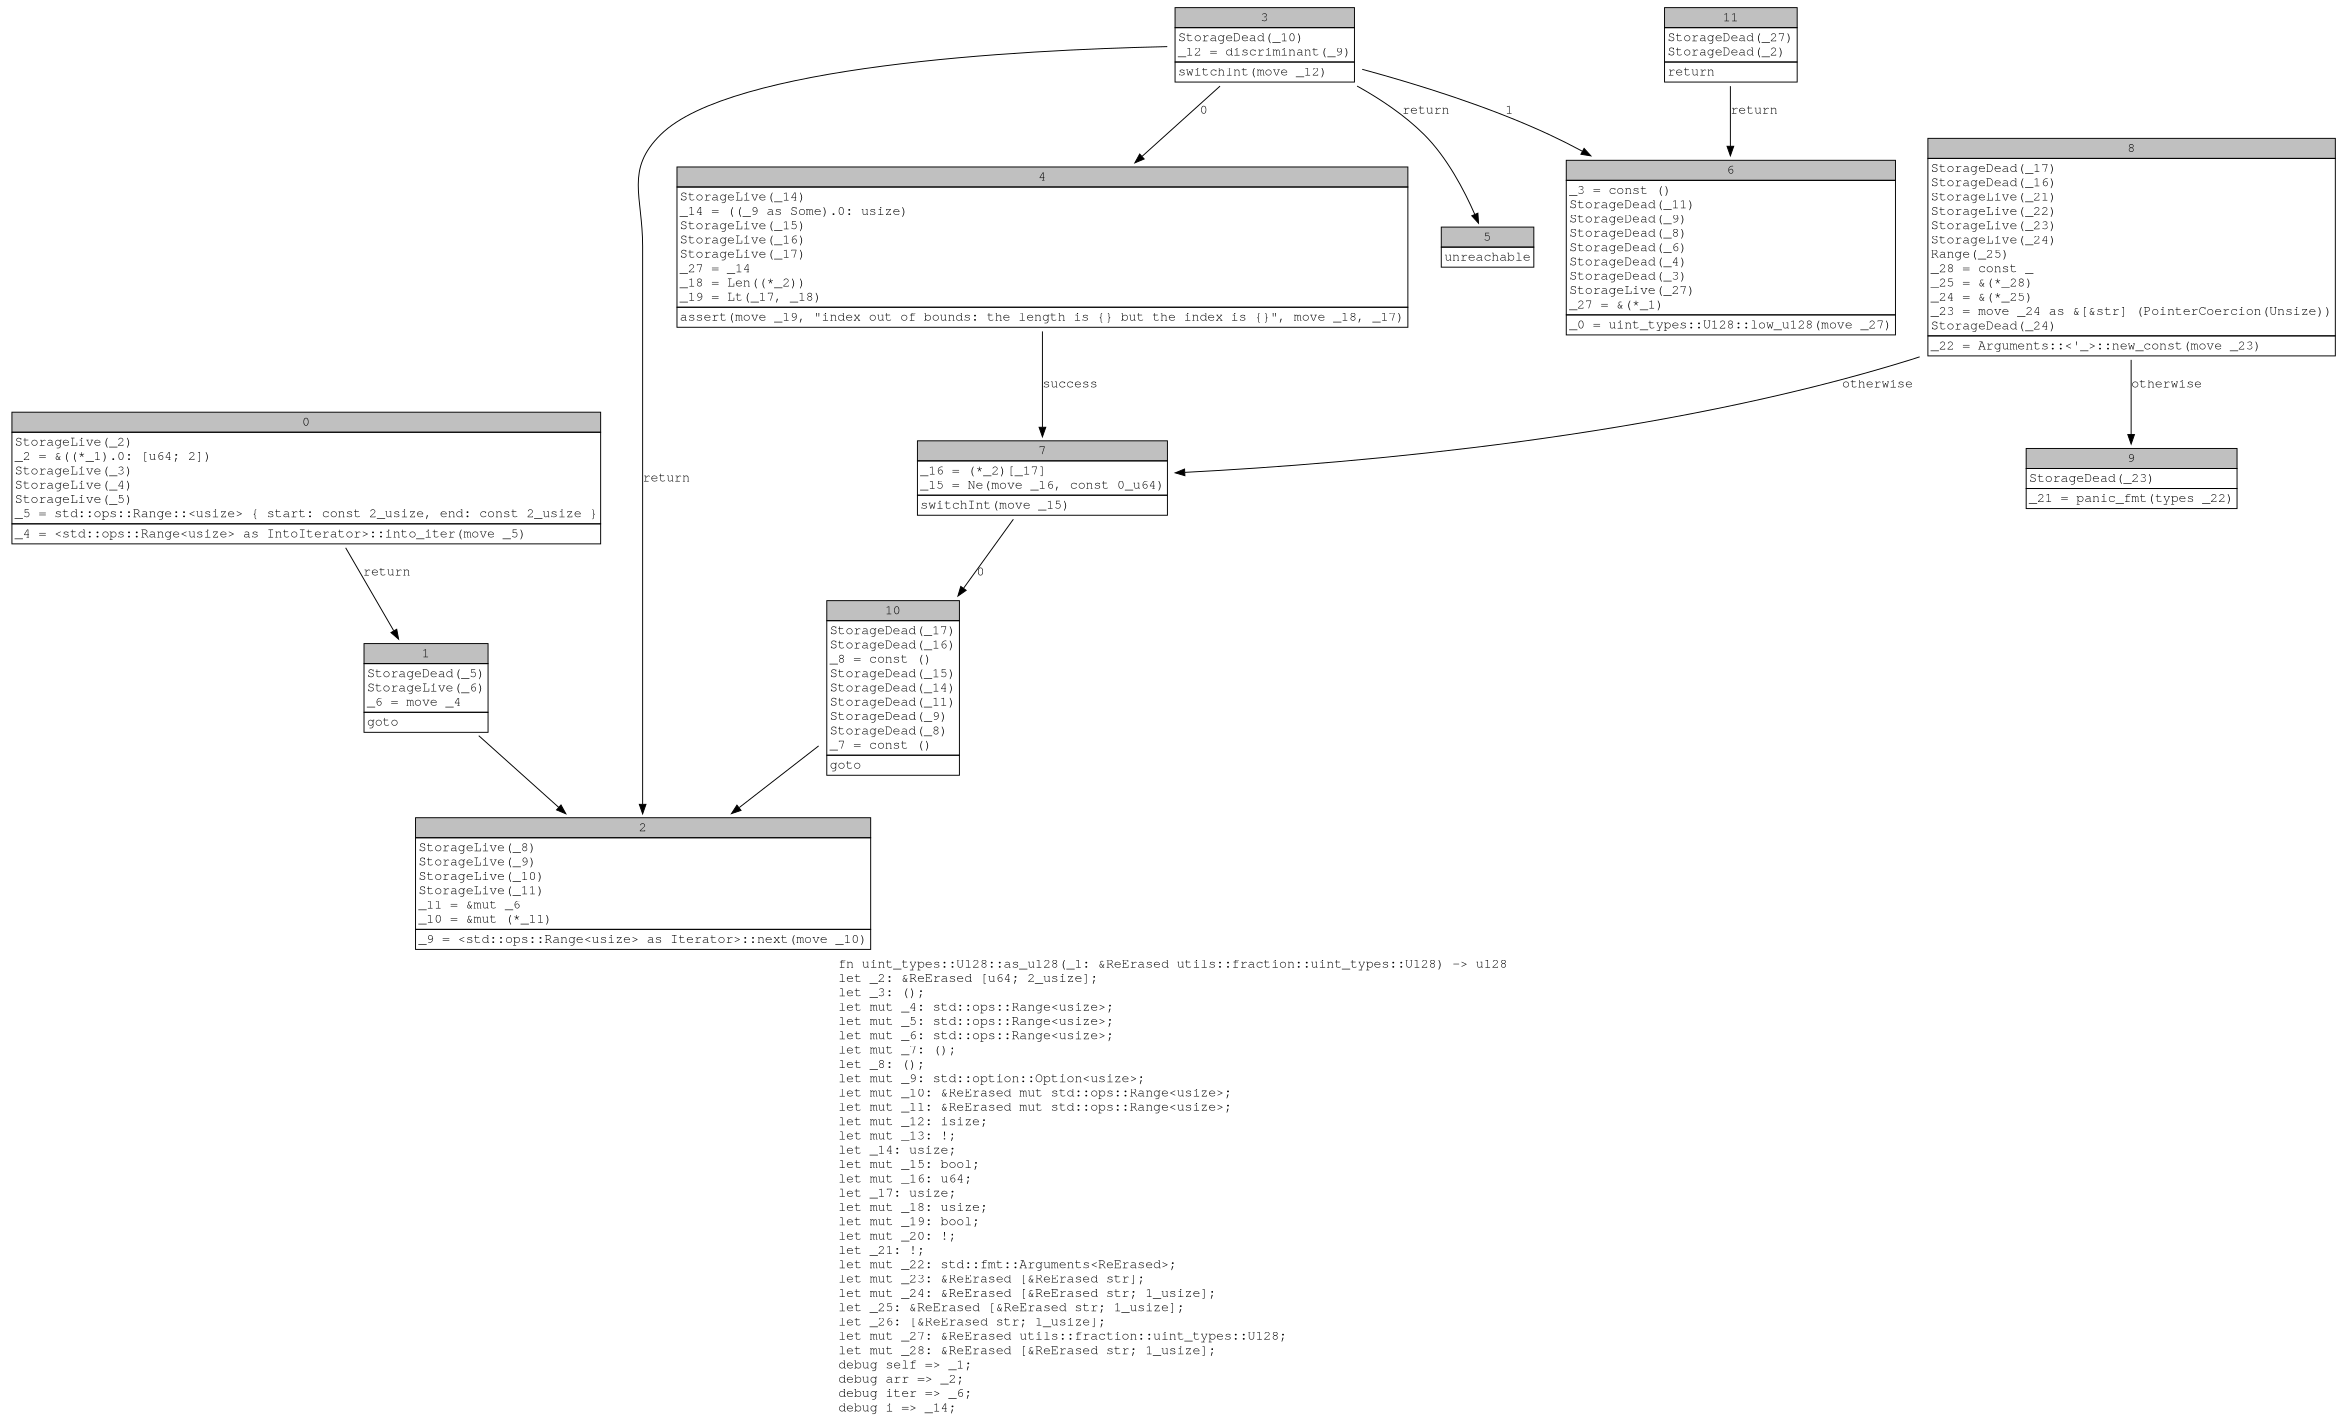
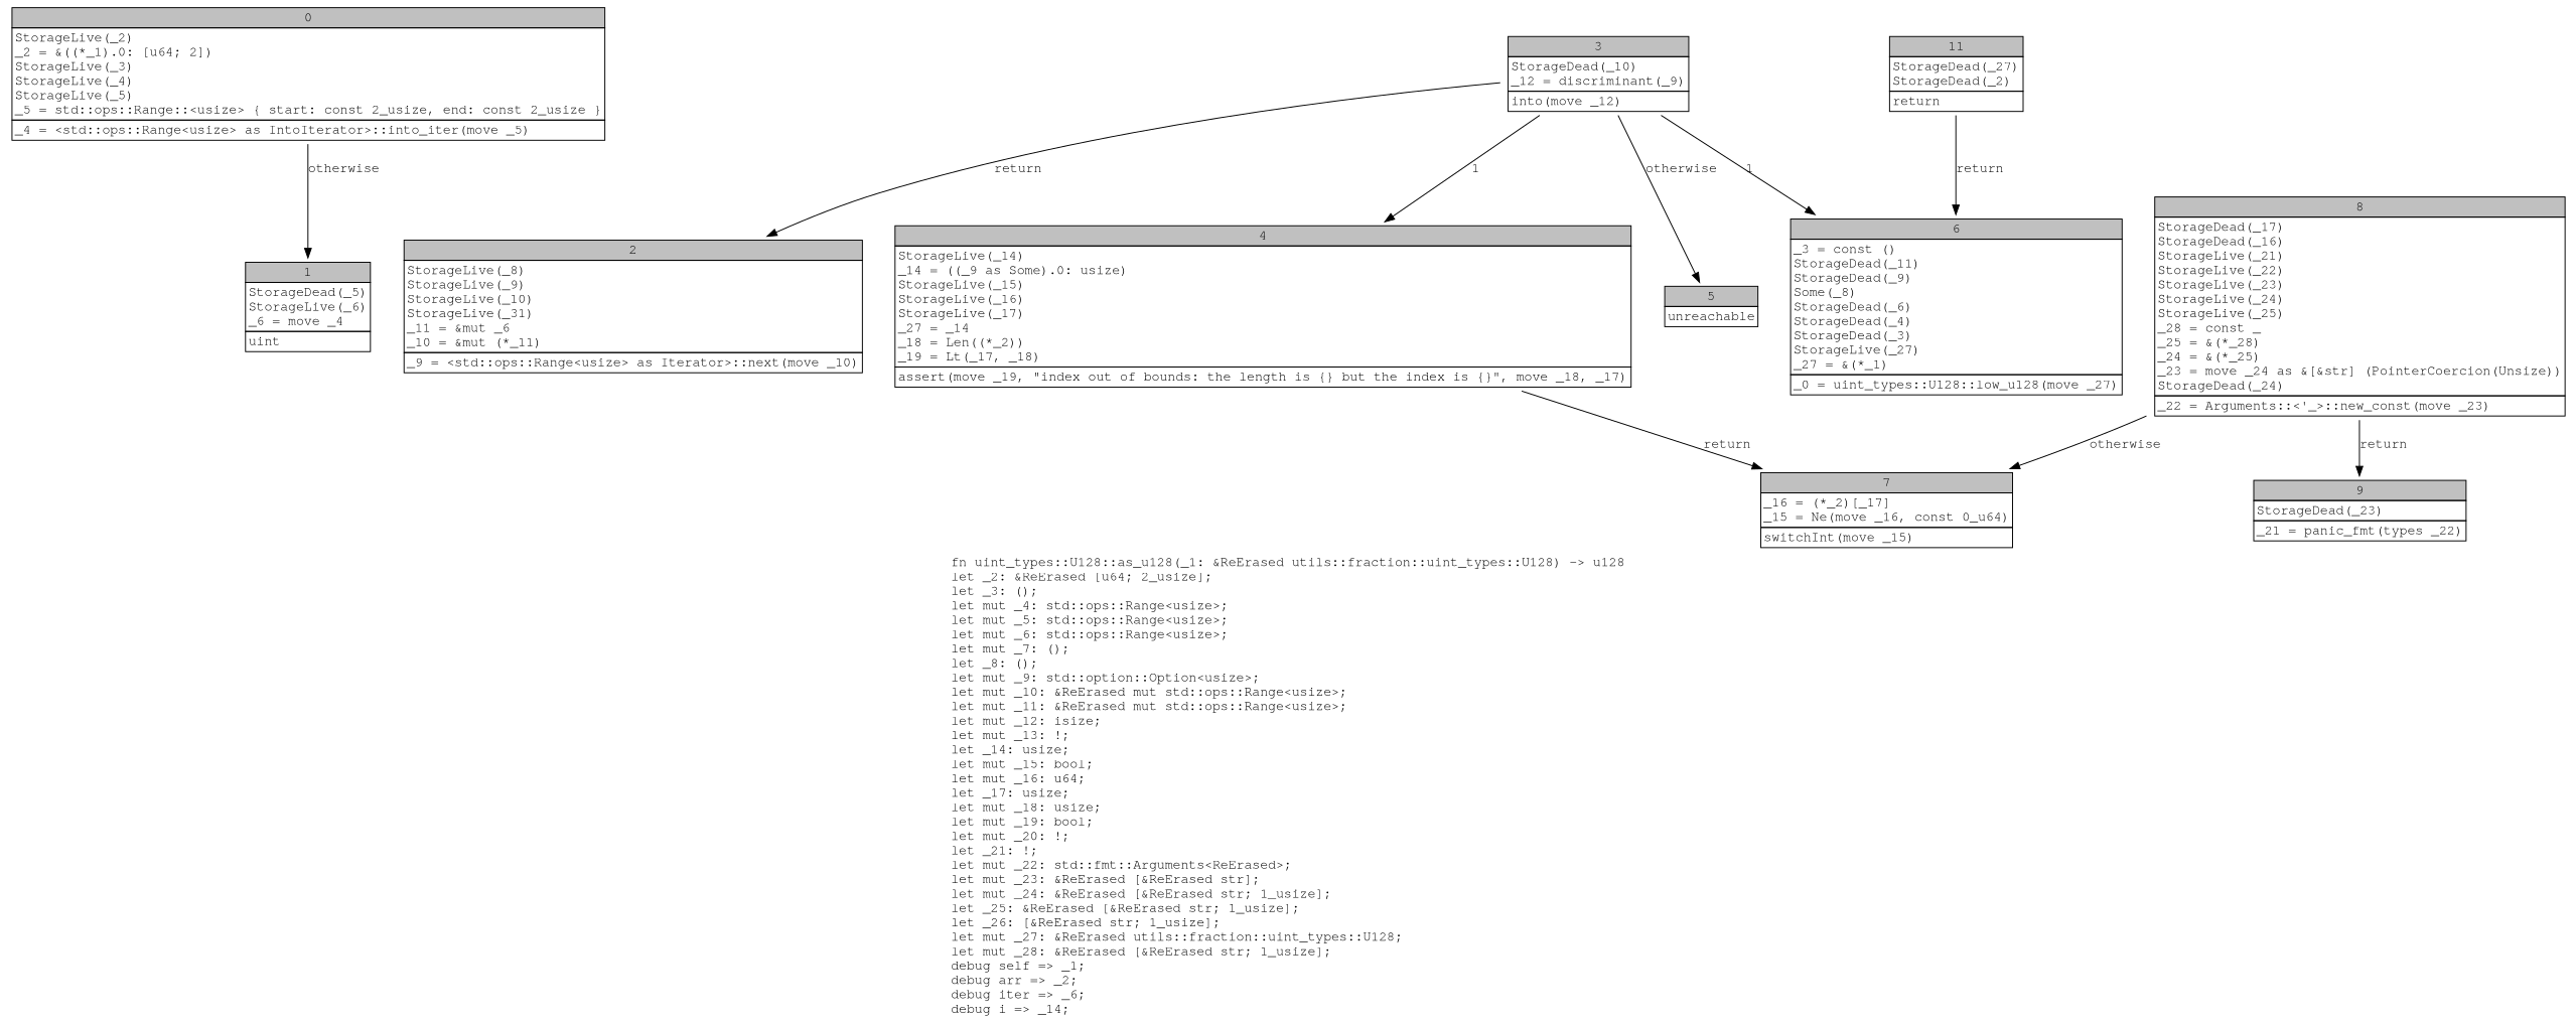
  digraph {
    fontname="Courier, monospace"
    label=<fn uint_types::U128::as_u128(_1: &amp;ReErased utils::fraction::uint_types::U128) -&gt; u128<br align="left"/>let _2: &amp;ReErased [u64; 2_usize];<br align="left"/>let _3: ();<br align="left"/>let mut _4: std::ops::Range&lt;usize&gt;;<br align="left"/>let mut _5: std::ops::Range&lt;usize&gt;;<br align="left"/>let mut _6: std::ops::Range&lt;usize&gt;;<br align="left"/>let mut _7: ();<br align="left"/>let _8: ();<br align="left"/>let mut _9: std::option::Option&lt;usize&gt;;<br align="left"/>let mut _10: &amp;ReErased mut std::ops::Range&lt;usize&gt;;<br align="left"/>let mut _11: &amp;ReErased mut std::ops::Range&lt;usize&gt;;<br align="left"/>let mut _12: isize;<br align="left"/>let mut _13: !;<br align="left"/>let _14: usize;<br align="left"/>let mut _15: bool;<br align="left"/>let mut _16: u64;<br align="left"/>let _17: usize;<br align="left"/>let mut _18: usize;<br align="left"/>let mut _19: bool;<br align="left"/>let mut _20: !;<br align="left"/>let _21: !;<br align="left"/>let mut _22: std::fmt::Arguments&lt;ReErased&gt;;<br align="left"/>let mut _23: &amp;ReErased [&amp;ReErased str];<br align="left"/>let mut _24: &amp;ReErased [&amp;ReErased str; 1_usize];<br align="left"/>let _25: &amp;ReErased [&amp;ReErased str; 1_usize];<br align="left"/>let _26: [&amp;ReErased str; 1_usize];<br align="left"/>let mut _27: &amp;ReErased utils::fraction::uint_types::U128;<br align="left"/>let mut _28: &amp;ReErased [&amp;ReErased str; 1_usize];<br align="left"/>debug self =&gt; _1;<br align="left"/>debug arr =&gt; _2;<br align="left"/>debug iter =&gt; _6;<br align="left"/>debug i =&gt; _14;<br align="left"/>>
    node [fontname="Courier, monospace" shape=none]
    edge [fontname="Courier, monospace"]
    n1 [label=<<table border="0" cellborder="1" cellspacing="0"><tr><td bgcolor="gray" align="center" colspan="1">0</td></tr><tr><td align="left" balign="left">StorageLive(_2)<br/>_2 = &amp;((*_1).0: [u64; 2])<br/>StorageLive(_3)<br/>StorageLive(_4)<br/>StorageLive(_5)<br/>_5 = std::ops::Range::&lt;usize&gt; { start: const 2_usize, end: const 2_usize }<br/></td></tr><tr><td align="left">_4 = &lt;std::ops::Range&lt;usize&gt; as IntoIterator&gt;::into_iter(move _5)</td></tr></table>>]
-   n2 [label=<<table border="0" cellborder="1" cellspacing="0"><tr><td bgcolor="gray" align="center" colspan="1">1</td></tr><tr><td align="left" balign="left">StorageDead(_5)<br/>StorageLive(_6)<br/>_6 = move _4<br/></td></tr><tr><td align="left">goto</td></tr></table>>]
-   n3 [label=<<table border="0" cellborder="1" cellspacing="0"><tr><td bgcolor="gray" align="center" colspan="1">2</td></tr><tr><td align="left" balign="left">StorageLive(_8)<br/>StorageLive(_9)<br/>StorageLive(_10)<br/>StorageLive(_11)<br/>_11 = &amp;mut _6<br/>_10 = &amp;mut (*_11)<br/></td></tr><tr><td align="left">_9 = &lt;std::ops::Range&lt;usize&gt; as Iterator&gt;::next(move _10)</td></tr></table>>]
-   n4 [label=<<table border="0" cellborder="1" cellspacing="0"><tr><td bgcolor="gray" align="center" colspan="1">3</td></tr><tr><td align="left" balign="left">StorageDead(_10)<br/>_12 = discriminant(_9)<br/></td></tr><tr><td align="left">switchInt(move _12)</td></tr></table>>]
+   n2 [label=<<table border="0" cellborder="1" cellspacing="0"><tr><td bgcolor="gray" align="center" colspan="1">1</td></tr><tr><td align="left" balign="left">StorageDead(_5)<br/>StorageLive(_6)<br/>_6 = move _4<br/></td></tr><tr><td align="left">uint</td></tr></table>>]
+   n3 [label=<<table border="0" cellborder="1" cellspacing="0"><tr><td bgcolor="gray" align="center" colspan="1">2</td></tr><tr><td align="left" balign="left">StorageLive(_8)<br/>StorageLive(_9)<br/>StorageLive(_10)<br/>StorageLive(_31)<br/>_11 = &amp;mut _6<br/>_10 = &amp;mut (*_11)<br/></td></tr><tr><td align="left">_9 = &lt;std::ops::Range&lt;usize&gt; as Iterator&gt;::next(move _10)</td></tr></table>>]
+   n4 [label=<<table border="0" cellborder="1" cellspacing="0"><tr><td bgcolor="gray" align="center" colspan="1">3</td></tr><tr><td align="left" balign="left">StorageDead(_10)<br/>_12 = discriminant(_9)<br/></td></tr><tr><td align="left">into(move _12)</td></tr></table>>]
    n5 [label=<<table border="0" cellborder="1" cellspacing="0"><tr><td bgcolor="gray" align="center" colspan="1">4</td></tr><tr><td align="left" balign="left">StorageLive(_14)<br/>_14 = ((_9 as Some).0: usize)<br/>StorageLive(_15)<br/>StorageLive(_16)<br/>StorageLive(_17)<br/>_27 = _14<br/>_18 = Len((*_2))<br/>_19 = Lt(_17, _18)<br/></td></tr><tr><td align="left">assert(move _19, &quot;index out of bounds: the length is {} but the index is {}&quot;, move _18, _17)</td></tr></table>>]
    n6 [label=<<table border="0" cellborder="1" cellspacing="0"><tr><td bgcolor="gray" align="center" colspan="1">5</td></tr><tr><td align="left">unreachable</td></tr></table>>]
-   n7 [label=<<table border="0" cellborder="1" cellspacing="0"><tr><td bgcolor="gray" align="center" colspan="1">6</td></tr><tr><td align="left" balign="left">_3 = const ()<br/>StorageDead(_11)<br/>StorageDead(_9)<br/>StorageDead(_8)<br/>StorageDead(_6)<br/>StorageDead(_4)<br/>StorageDead(_3)<br/>StorageLive(_27)<br/>_27 = &amp;(*_1)<br/></td></tr><tr><td align="left">_0 = uint_types::U128::low_u128(move _27)</td></tr></table>>]
+   n7 [label=<<table border="0" cellborder="1" cellspacing="0"><tr><td bgcolor="gray" align="center" colspan="1">6</td></tr><tr><td align="left" balign="left">_3 = const ()<br/>StorageDead(_11)<br/>StorageDead(_9)<br/>Some(_8)<br/>StorageDead(_6)<br/>StorageDead(_4)<br/>StorageDead(_3)<br/>StorageLive(_27)<br/>_27 = &amp;(*_1)<br/></td></tr><tr><td align="left">_0 = uint_types::U128::low_u128(move _27)</td></tr></table>>]
    n8 [label=<<table border="0" cellborder="1" cellspacing="0"><tr><td bgcolor="gray" align="center" colspan="1">7</td></tr><tr><td align="left" balign="left">_16 = (*_2)[_17]<br/>_15 = Ne(move _16, const 0_u64)<br/></td></tr><tr><td align="left">switchInt(move _15)</td></tr></table>>]
-   n9 [label=<<table border="0" cellborder="1" cellspacing="0"><tr><td bgcolor="gray" align="center" colspan="1">10</td></tr><tr><td align="left" balign="left">StorageDead(_17)<br/>StorageDead(_16)<br/>_8 = const ()<br/>StorageDead(_15)<br/>StorageDead(_14)<br/>StorageDead(_11)<br/>StorageDead(_9)<br/>StorageDead(_8)<br/>_7 = const ()<br/></td></tr><tr><td align="left">goto</td></tr></table>>]
    n10 [label=<<table border="0" cellborder="1" cellspacing="0"><tr><td bgcolor="gray" align="center" colspan="1">11</td></tr><tr><td align="left" balign="left">StorageDead(_27)<br/>StorageDead(_2)<br/></td></tr><tr><td align="left">return</td></tr></table>>]
-   n11 [label=<<table border="0" cellborder="1" cellspacing="0"><tr><td bgcolor="gray" align="center" colspan="1">8</td></tr><tr><td align="left" balign="left">StorageDead(_17)<br/>StorageDead(_16)<br/>StorageLive(_21)<br/>StorageLive(_22)<br/>StorageLive(_23)<br/>StorageLive(_24)<br/>Range(_25)<br/>_28 = const _<br/>_25 = &amp;(*_28)<br/>_24 = &amp;(*_25)<br/>_23 = move _24 as &amp;[&amp;str] (PointerCoercion(Unsize))<br/>StorageDead(_24)<br/></td></tr><tr><td align="left">_22 = Arguments::&lt;'_&gt;::new_const(move _23)</td></tr></table>>]
+   n11 [label=<<table border="0" cellborder="1" cellspacing="0"><tr><td bgcolor="gray" align="center" colspan="1">8</td></tr><tr><td align="left" balign="left">StorageDead(_17)<br/>StorageDead(_16)<br/>StorageLive(_21)<br/>StorageLive(_22)<br/>StorageLive(_23)<br/>StorageLive(_24)<br/>StorageLive(_25)<br/>_28 = const _<br/>_25 = &amp;(*_28)<br/>_24 = &amp;(*_25)<br/>_23 = move _24 as &amp;[&amp;str] (PointerCoercion(Unsize))<br/>StorageDead(_24)<br/></td></tr><tr><td align="left">_22 = Arguments::&lt;'_&gt;::new_const(move _23)</td></tr></table>>]
    n12 [label=<<table border="0" cellborder="1" cellspacing="0"><tr><td bgcolor="gray" align="center" colspan="1">9</td></tr><tr><td align="left" balign="left">StorageDead(_23)<br/></td></tr><tr><td align="left">_21 = panic_fmt(types _22)</td></tr></table>>]
-   n1 -> n2 [label=return]
-   n2 -> n3
+   n1 -> n2 [label=otherwise]
    n4 -> n3 [label=return]
-   n4 -> n5 [label=0]
-   n4 -> n6 [label=return]
+   n4 -> n5 [label=1]
+   n4 -> n6 [label=otherwise]
    n4 -> n7 [label=1]
-   n5 -> n8 [label=success]
-   n8 -> n9 [label=0]
-   n9 -> n3
+   n5 -> n8 [label=return]
    n10 -> n7 [label=return]
    n11 -> n8 [label=otherwise]
-   n11 -> n12 [label=otherwise]
+   n11 -> n12 [label=return]
  }
